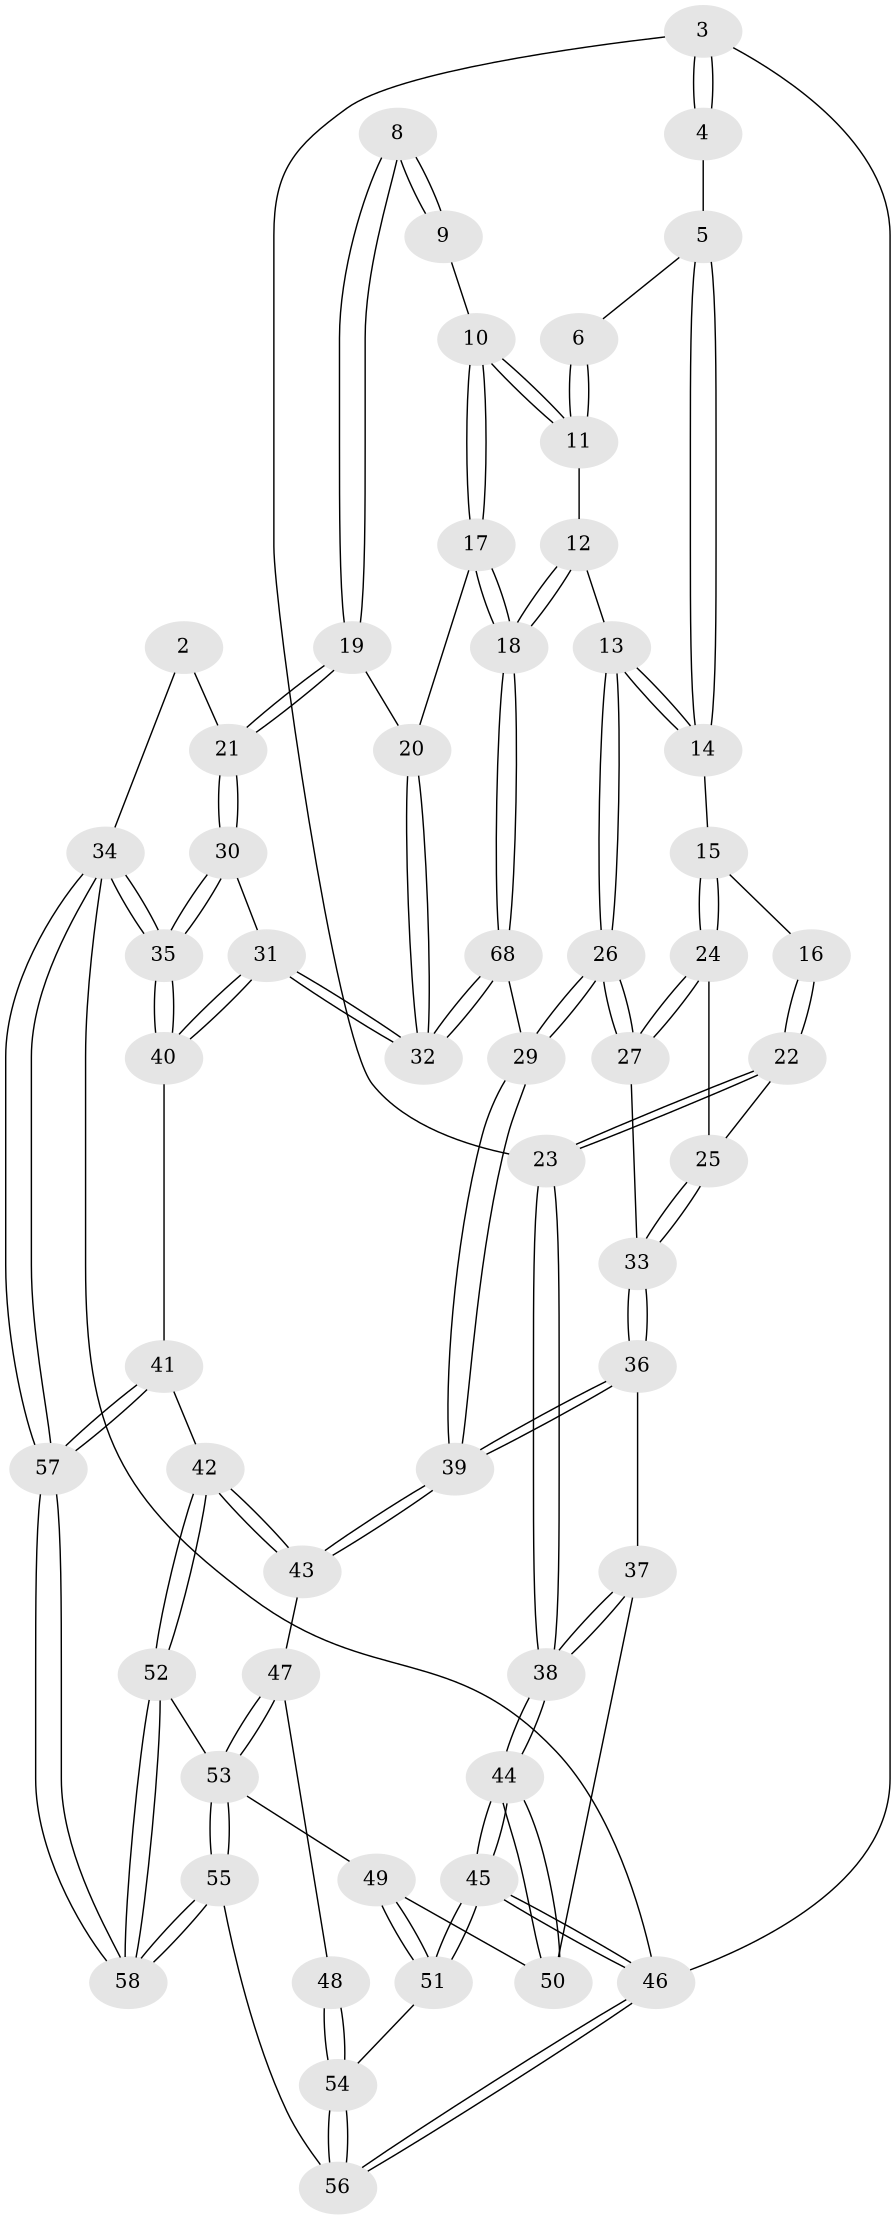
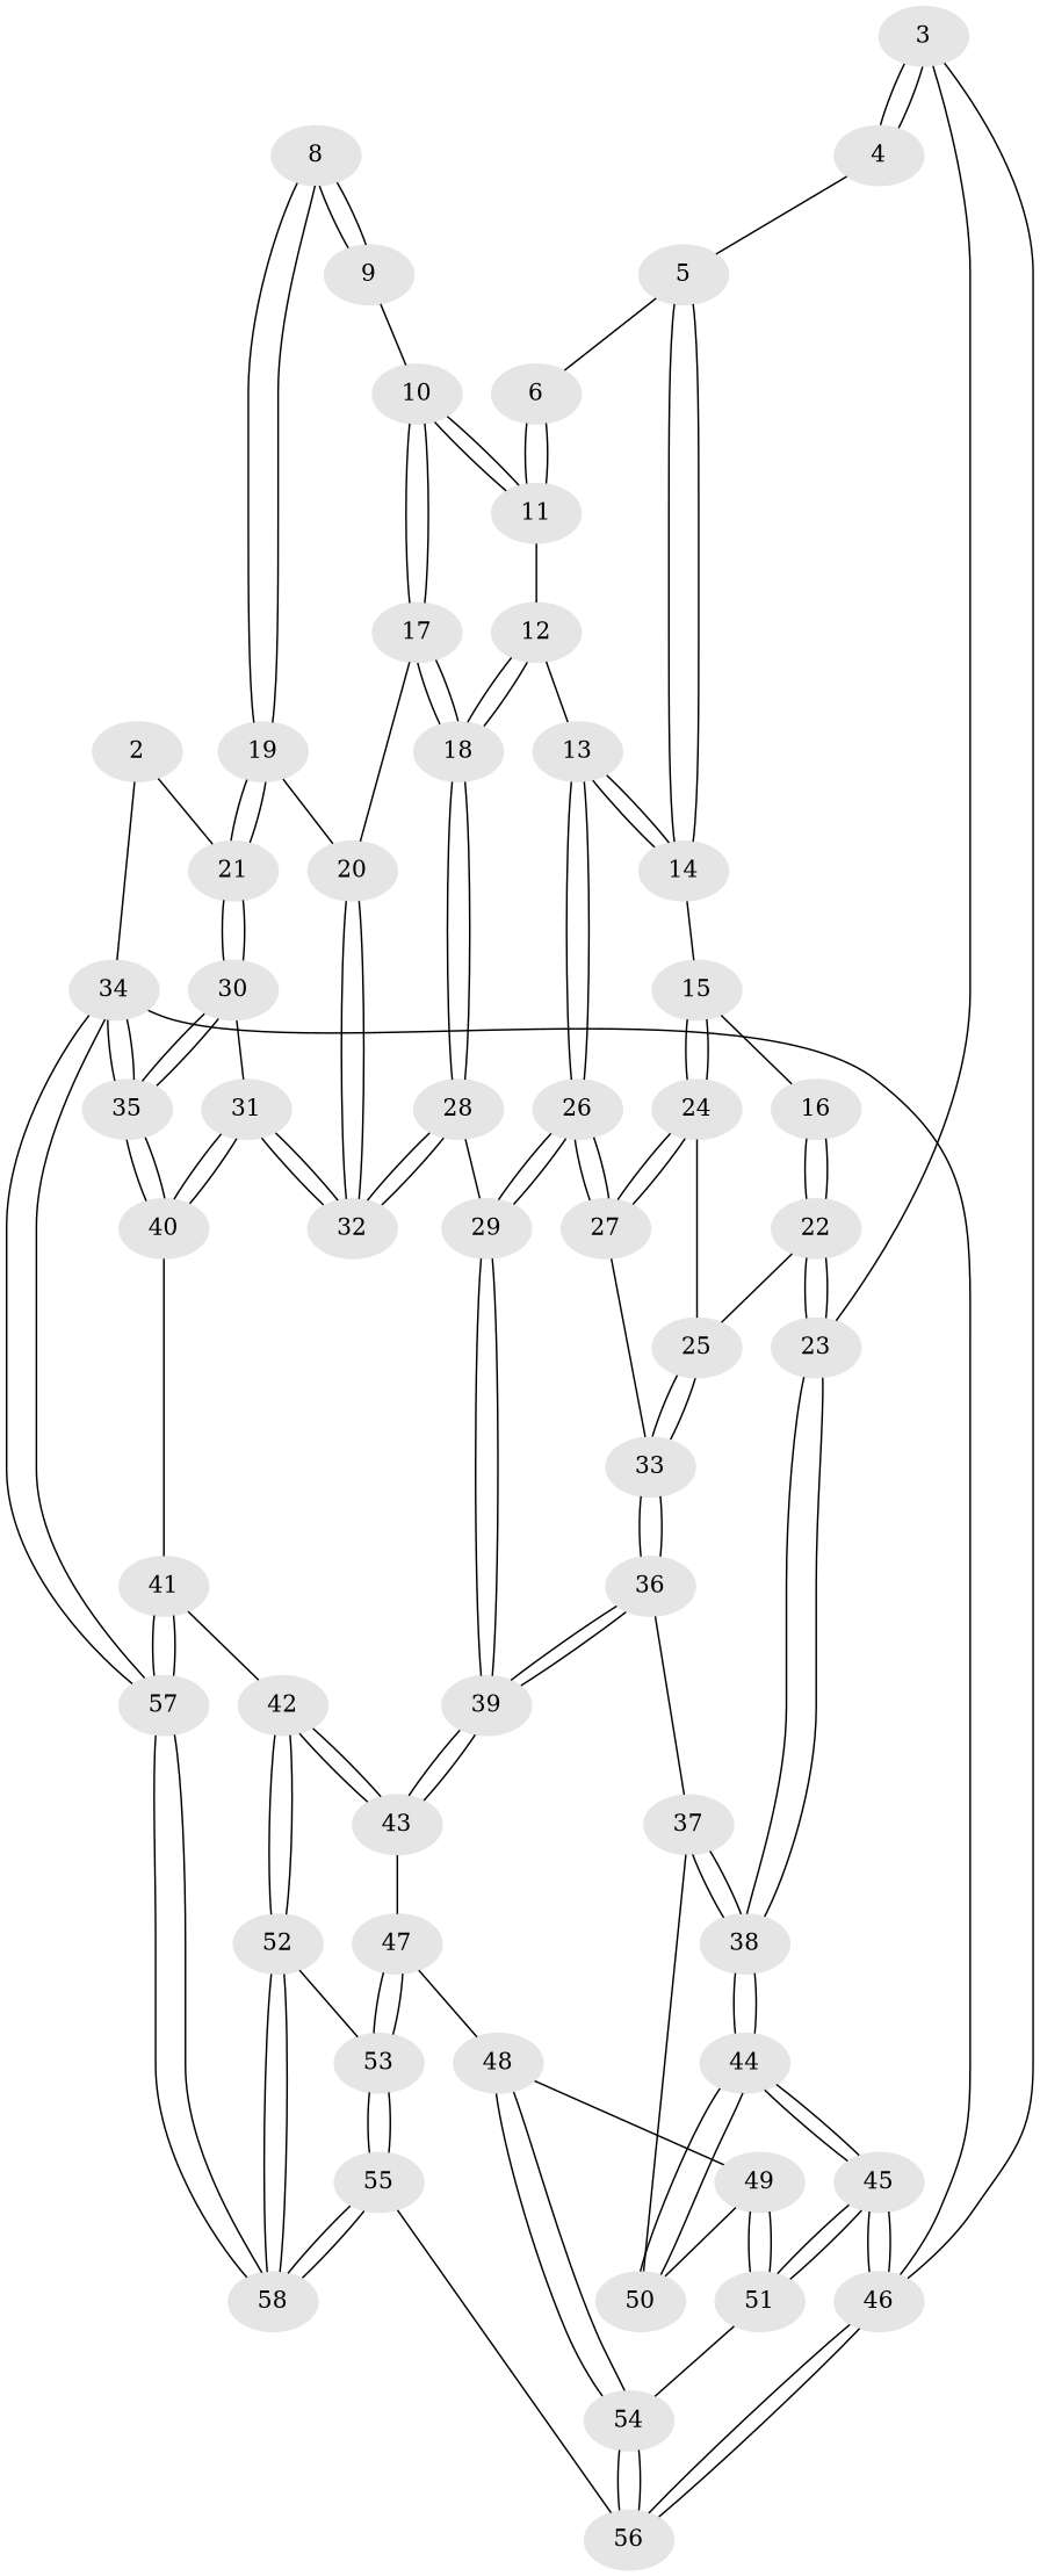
  graph {
    node [color=gray90 style=filled]
    2
    21
    34
    8
    9
    19
    3
    4
    23
    46
    30
    35
    57
    5
    38
    56
    6
    14
    16
    22
    11
    15
    12
    10
    20
    17
    18
    13
    26
-   28 [label=68]
+   28
    27
    29
    24
    25
    32
    31
    33
    44
    36
    39
    43
    40
    41
    37
    58
    50
    45
    47
    42
    52
    53
    48
    51
    54
    49
    55
    2 -- 21
    2 -- 34
    21 -- 30
    21 -- 30
    34 -- 46
    34 -- 35
    34 -- 35
    34 -- 57
    34 -- 57
    8 -- 9
    8 -- 9
    8 -- 19
    8 -- 19
    9 -- 10
    19 -- 21
    19 -- 21
    19 -- 20
    3 -- 4
    3 -- 4
    3 -- 23
    3 -- 46
    4 -- 5
    23 -- 38
    23 -- 38
    46 -- 56
    46 -- 56
    30 -- 35
    30 -- 35
    30 -- 31
    35 -- 40
    35 -- 40
    57 -- 58
    57 -- 58
    5 -- 6
    5 -- 14
    5 -- 14
    38 -- 44
    38 -- 44
    6 -- 11
    6 -- 11
    14 -- 15
    16 -- 22
    16 -- 22
    22 -- 23
    22 -- 23
    22 -- 25
    11 -- 12
    15 -- 16
    15 -- 24
    15 -- 24
    12 -- 18
    12 -- 18
    12 -- 13
    10 -- 11
    10 -- 11
    10 -- 17
    10 -- 17
    20 -- 32
    20 -- 32
    17 -- 20
    17 -- 18
    17 -- 18
    18 -- 28
    18 -- 28
    13 -- 14
    13 -- 14
    13 -- 26
    13 -- 26
    26 -- 27
    26 -- 27
    26 -- 29
    26 -- 29
    28 -- 29
    28 -- 32
    28 -- 32
    27 -- 33
    29 -- 39
    29 -- 39
    24 -- 27
    24 -- 27
    24 -- 25
    25 -- 33
    25 -- 33
    31 -- 32
    31 -- 32
    31 -- 40
    31 -- 40
    33 -- 36
    33 -- 36
    44 -- 50
    44 -- 50
    44 -- 45
    44 -- 45
    36 -- 39
    36 -- 39
    36 -- 37
    39 -- 43
    39 -- 43
    43 -- 47
    40 -- 41
    41 -- 57
    41 -- 57
    41 -- 42
    37 -- 38
    37 -- 38
    37 -- 50
    45 -- 46
    45 -- 46
    45 -- 51
    45 -- 51
    47 -- 53
    47 -- 53
    47 -- 48
    42 -- 43
    42 -- 43
    42 -- 52
    42 -- 52
    52 -- 58
    52 -- 58
    52 -- 53
    53 -- 55
    53 -- 55
    48 -- 54
    48 -- 54
-   53 -- 49
+   48 -- 49
    51 -- 54
    54 -- 56
    54 -- 56
    49 -- 50
    49 -- 51
    49 -- 51
    55 -- 56
    55 -- 58
    55 -- 58
  }
